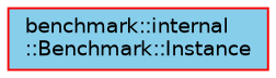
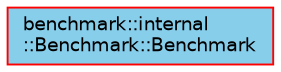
  digraph {
    rankdir=LR
-   n1 [color=red fillcolor=skyblue fontname=Helvetica fontsize=10 height=0.2 label="benchmark::internal\l::Benchmark::Instance" shape=box style=filled width=0.4]
+   n1 [color=red fillcolor=skyblue fontname=Helvetica fontsize=10 height=0.2 label="benchmark::internal\l::Benchmark::Benchmark" shape=box style=filled width=0.4]
  }
